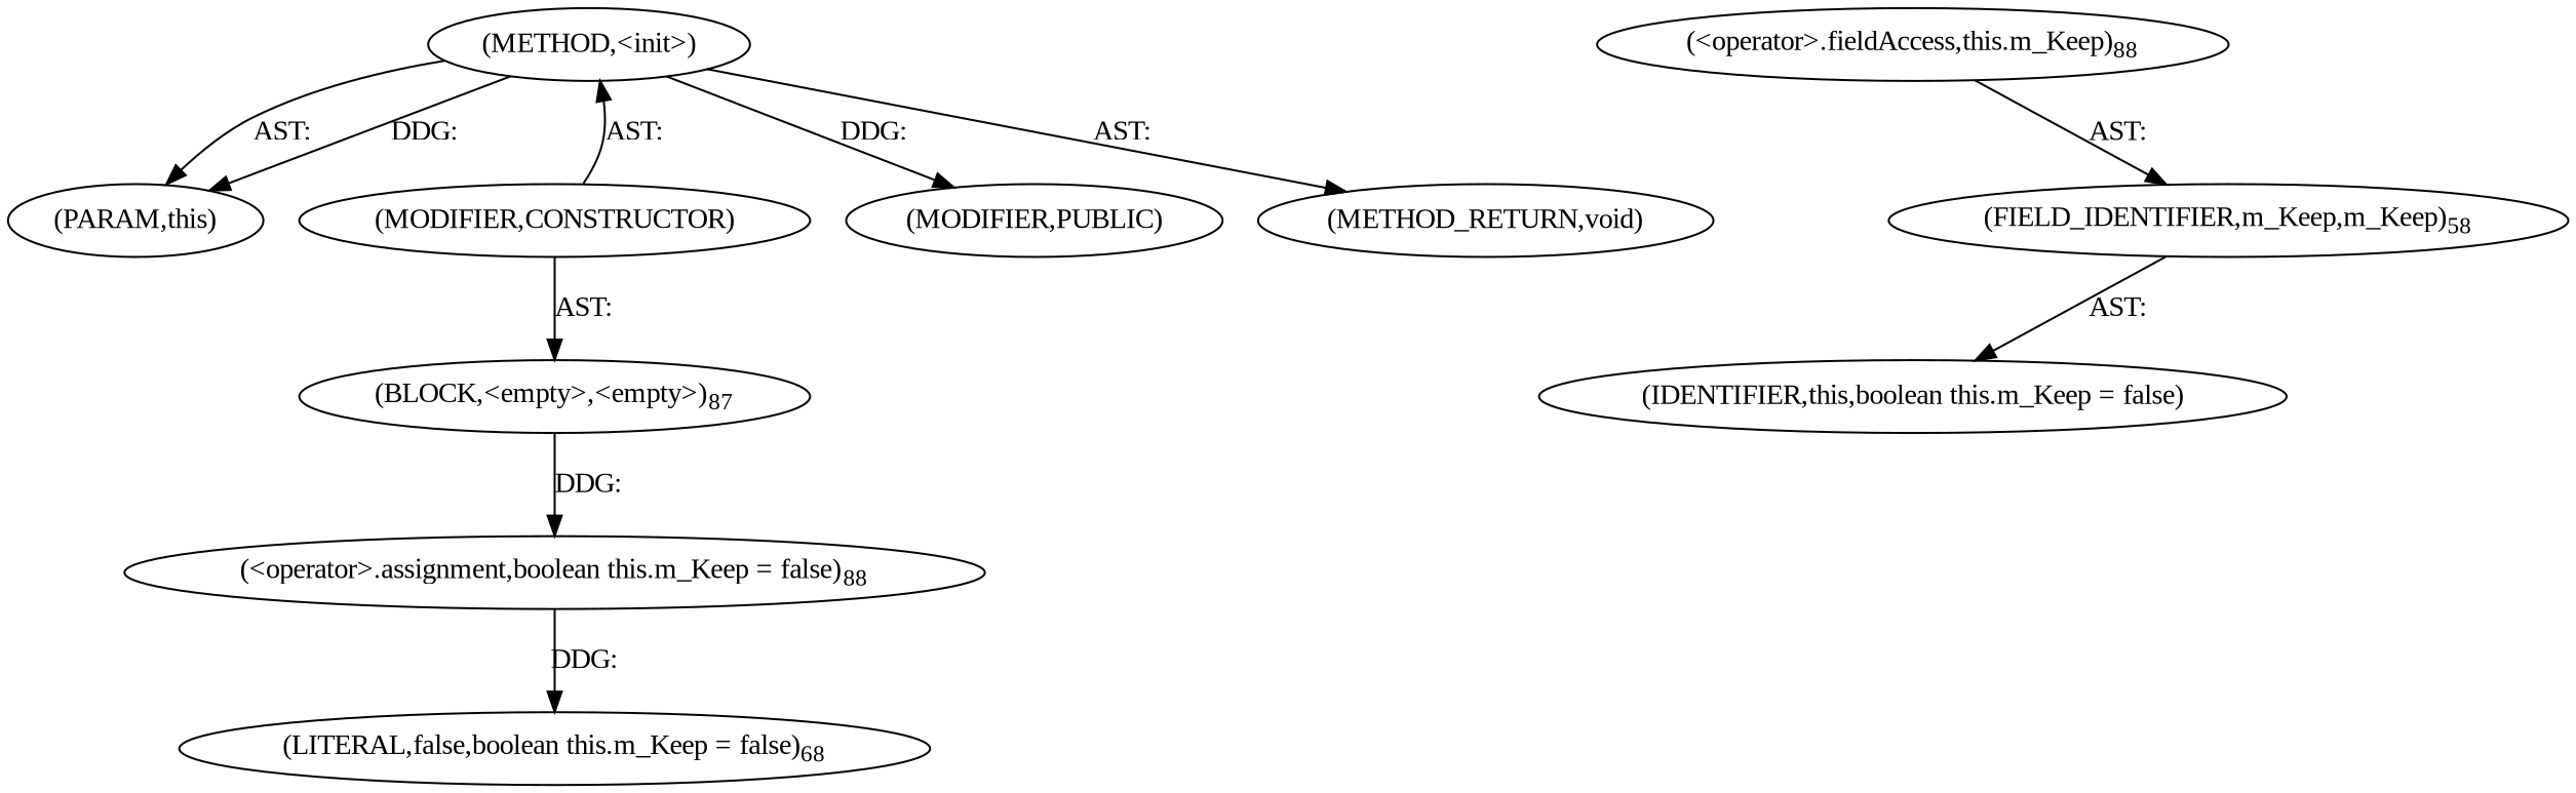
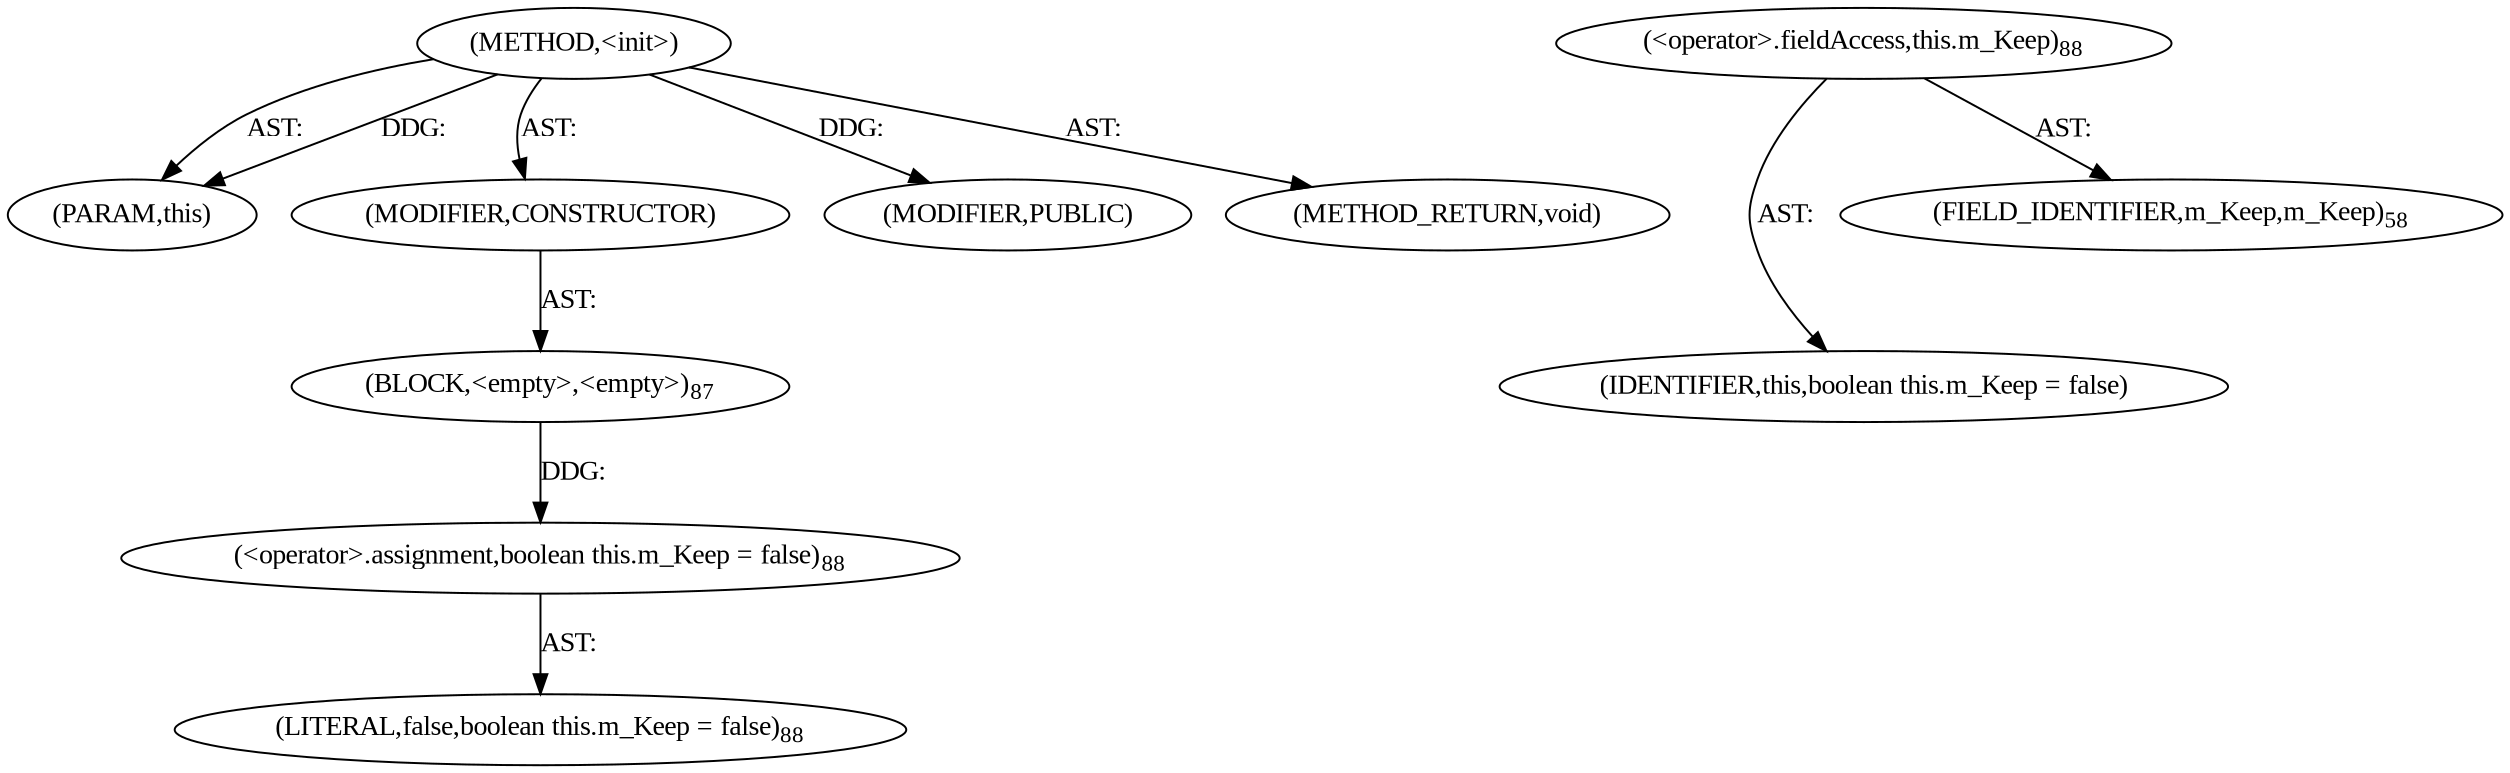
  digraph {
    fontname="Liberation Serif"
    node [fontname="Liberation Serif"]
    edge [fontname="Liberation Serif"]
    n1 [label=<(METHOD,&lt;init&gt;)>]
    n2 [label=<(PARAM,this)>]
    n3 [label=<(MODIFIER,CONSTRUCTOR)>]
    n4 [label=<(MODIFIER,PUBLIC)>]
    n5 [label=<(METHOD_RETURN,void)>]
    n6 [label=<(BLOCK,&lt;empty&gt;,&lt;empty&gt;)<SUB>87</SUB>>]
    n7 [label=<(&lt;operator&gt;.assignment,boolean this.m_Keep = false)<SUB>88</SUB>>]
-   n8 [label=<(LITERAL,false,boolean this.m_Keep = false)<SUB>68</SUB>>]
+   n8 [label=<(LITERAL,false,boolean this.m_Keep = false)<SUB>88</SUB>>]
    n9 [label=<(&lt;operator&gt;.fieldAccess,this.m_Keep)<SUB>88</SUB>>]
    n10 [label=<(IDENTIFIER,this,boolean this.m_Keep = false)>]
    n11 [label=<(FIELD_IDENTIFIER,m_Keep,m_Keep)<SUB>58</SUB>>]
    n1 -> n2 [label="AST: "]
    n1 -> n2 [label="DDG: "]
-   n3 -> n1 [label="AST: "]
+   n1 -> n3 [label="AST: "]
    n1 -> n4 [label="DDG: "]
    n1 -> n5 [label="AST: "]
    n3 -> n6 [label="AST: "]
    n6 -> n7 [label="DDG: "]
-   n7 -> n8 [label="DDG: "]
-   n11 -> n10 [label="AST: "]
+   n7 -> n8 [label="AST: "]
+   n9 -> n10 [label="AST: "]
    n9 -> n11 [label="AST: "]
  }
